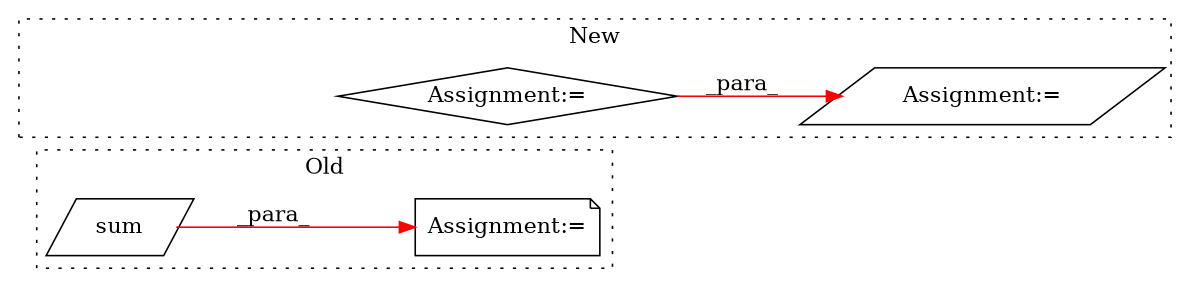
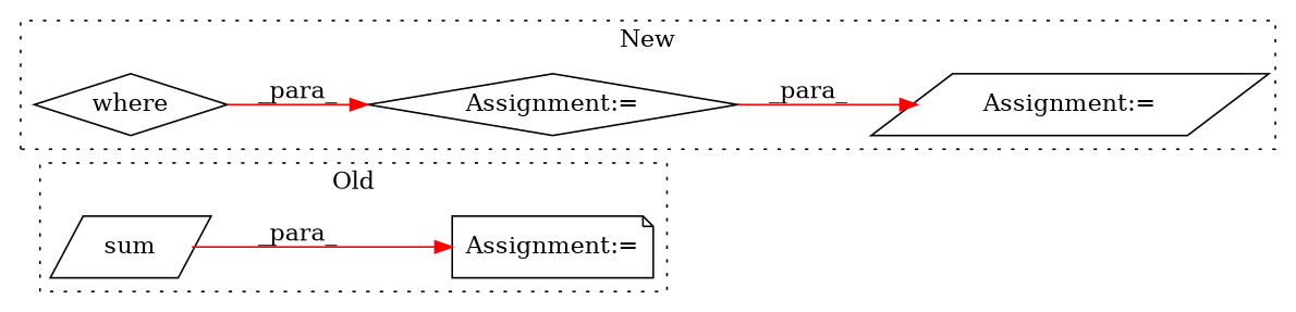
  digraph {
    rankdir=LR
    node [a=7 l=1 shape=parallelogram]
    edge [color=red]
    n1 [a=32 l="4,1" label=sum s="876,881"]
    n2 [label="Assignment:=" s=846 shape=note]
+   n3 [a=32 l="6,1" label=where s="897,924" shape=diamond]
    n4 [label="Assignment:=" s=1406]
    n5 [label="Assignment:=" s=856 shape=diamond]
    subgraph cluster_1 {
      label=Old
      style=dotted
      n1
      n2
    }
    subgraph cluster_2 {
      label=New
      style=dotted
+     n3
      n4
      n5
    }
    n1 -> n2 [label=_para_]
+   n3 -> n5 [label=_para_]
    n5 -> n4 [label=_para_]
  }
